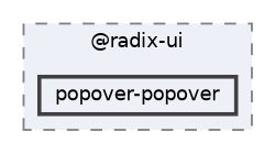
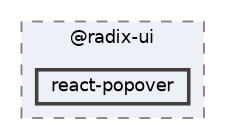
  digraph {
    compound=true
-   n1 [color=grey25 fillcolor="#edf0f7" fontname=Helvetica fontsize=10 height=0.2 label="popover-popover" shape=box style="filled,bold" width=0.4]
+   n1 [color=grey25 fillcolor="#edf0f7" fontname=Helvetica fontsize=10 height=0.2 label="react-popover" shape=box style="filled,bold" width=0.4]
    subgraph cluster_1 {
      bgcolor="#edf0f7"
      fontname=Helvetica
      fontsize=10
      label="@radix-ui"
      pencolor=grey50
      style="filled,dashed"
      n1
    }
  }
